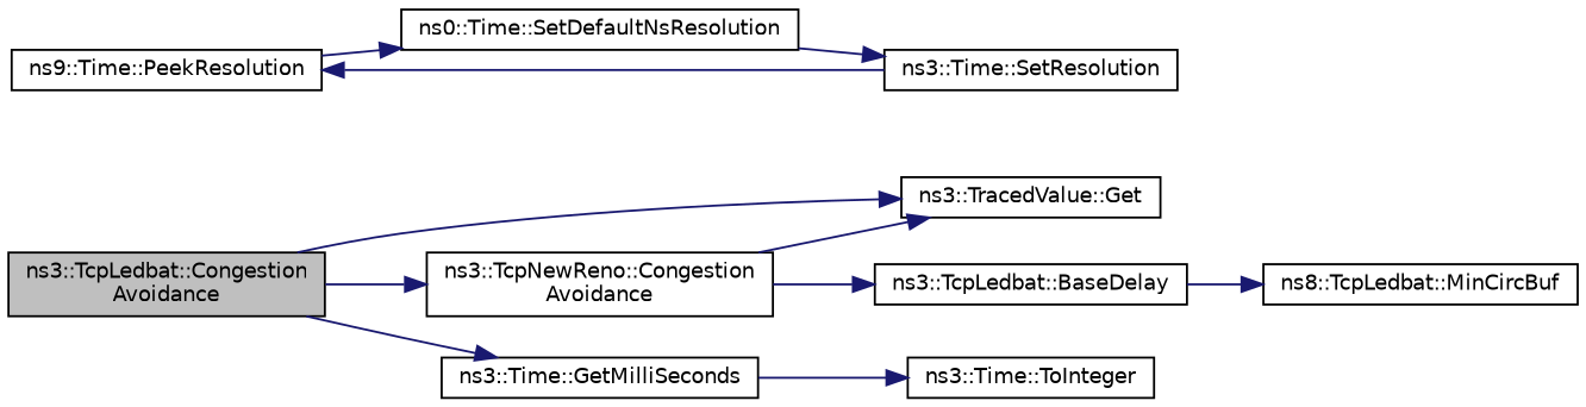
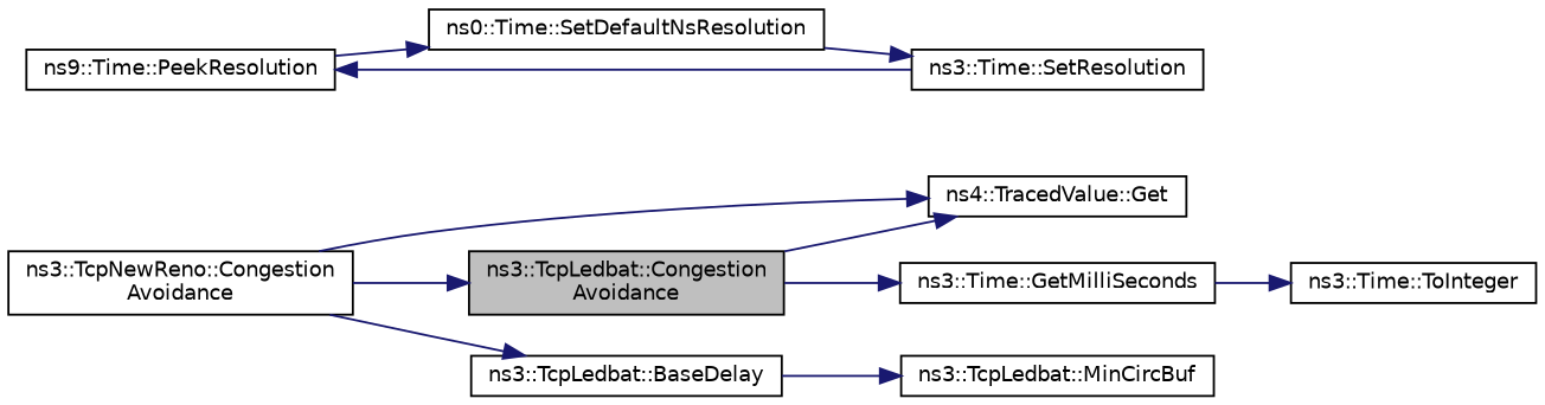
  digraph {
    rankdir=LR
    node [color=black fillcolor=white fontname=Helvetica fontsize=10 shape=record style=filled]
    edge [color=midnightblue fontname=Helvetica fontsize=10 labelfontname=Helvetica labelfontsize=10 style=solid]
    n1 [fillcolor=grey75 fontcolor=black height=0.2 label="ns3::TcpLedbat::Congestion\lAvoidance" width=0.4]
    n2 [height=0.2 label="ns3::TcpNewReno::Congestion\lAvoidance" width=0.4]
-   n3 [height=0.2 label="ns3::TracedValue::Get" width=0.4]
+   n3 [height=0.2 label="ns4::TracedValue::Get" width=0.4]
    n4 [height=0.2 label="ns3::Time::GetMilliSeconds" width=0.4]
    n5 [height=0.2 label="ns3::TcpLedbat::BaseDelay" width=0.4]
-   n6 [height=0.2 label="ns8::TcpLedbat::MinCircBuf" width=0.4]
+   n6 [height=0.2 label="ns3::TcpLedbat::MinCircBuf" width=0.4]
    n7 [height=0.2 label="ns3::Time::ToInteger" width=0.4]
    n8 [height=0.2 label="ns9::Time::PeekResolution" width=0.4]
    n9 [height=0.2 label="ns0::Time::SetDefaultNsResolution" width=0.4]
    n10 [height=0.2 label="ns3::Time::SetResolution" width=0.4]
-   n1 -> n2
+   n2 -> n1
    n1 -> n3
    n1 -> n4
    n2 -> n3
    n2 -> n5
    n4 -> n7
    n5 -> n6
    n8 -> n9
    n9 -> n10
    n10 -> n8
  }
